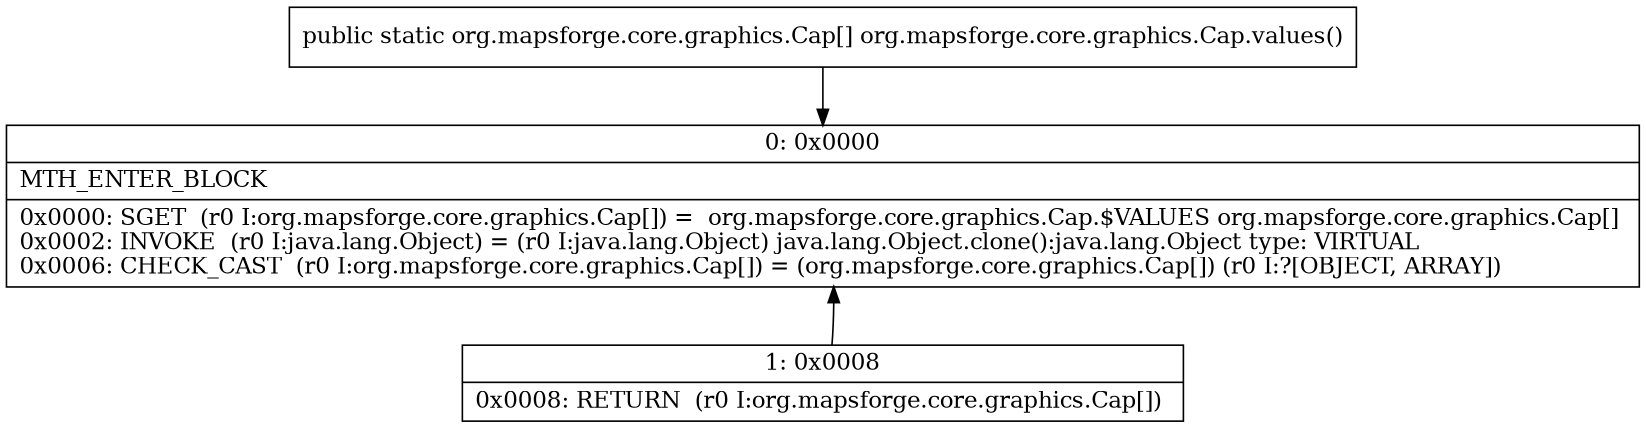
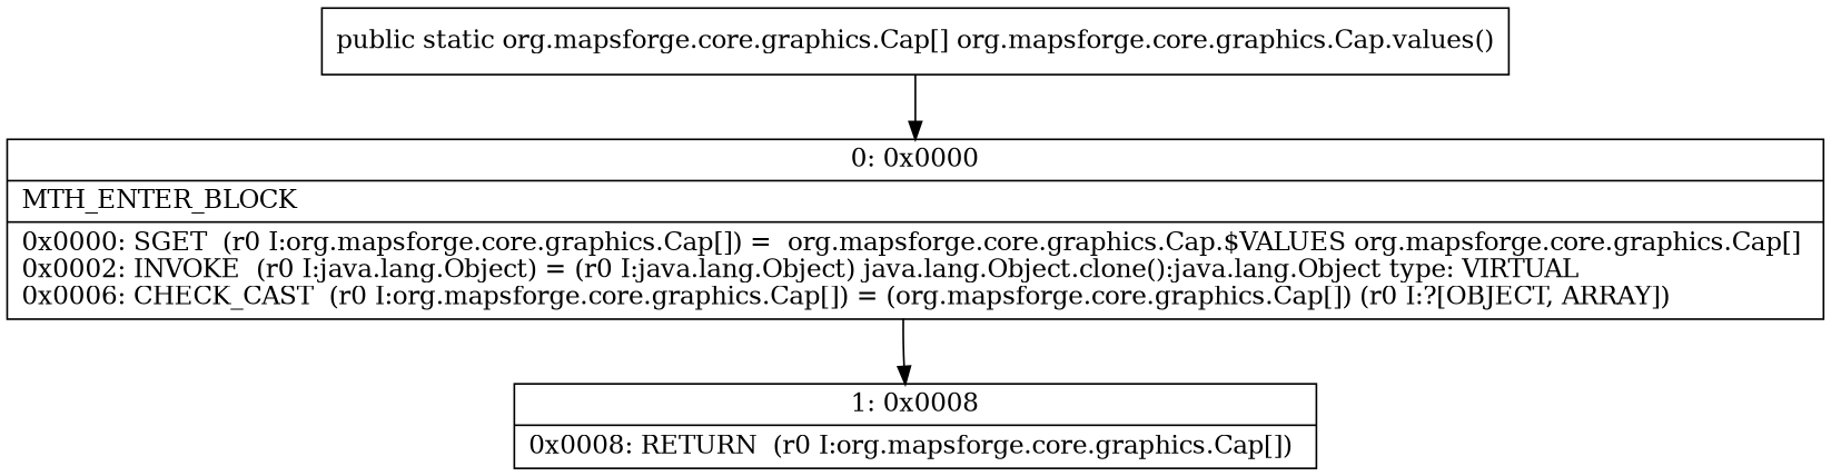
  digraph {
    node [shape=record]
    n1 [label="{0\:\ 0x0000|MTH_ENTER_BLOCK\l|0x0000: SGET  (r0 I:org.mapsforge.core.graphics.Cap[]) =  org.mapsforge.core.graphics.Cap.$VALUES org.mapsforge.core.graphics.Cap[] \l0x0002: INVOKE  (r0 I:java.lang.Object) = (r0 I:java.lang.Object) java.lang.Object.clone():java.lang.Object type: VIRTUAL \l0x0006: CHECK_CAST  (r0 I:org.mapsforge.core.graphics.Cap[]) = (org.mapsforge.core.graphics.Cap[]) (r0 I:?[OBJECT, ARRAY]) \l}"]
    n2 [label="{1\:\ 0x0008|0x0008: RETURN  (r0 I:org.mapsforge.core.graphics.Cap[]) \l}"]
    n3 [label="{public static org.mapsforge.core.graphics.Cap[] org.mapsforge.core.graphics.Cap.values() }"]
-   n2 -> n1
+   n1 -> n2
    n3 -> n1
  }
